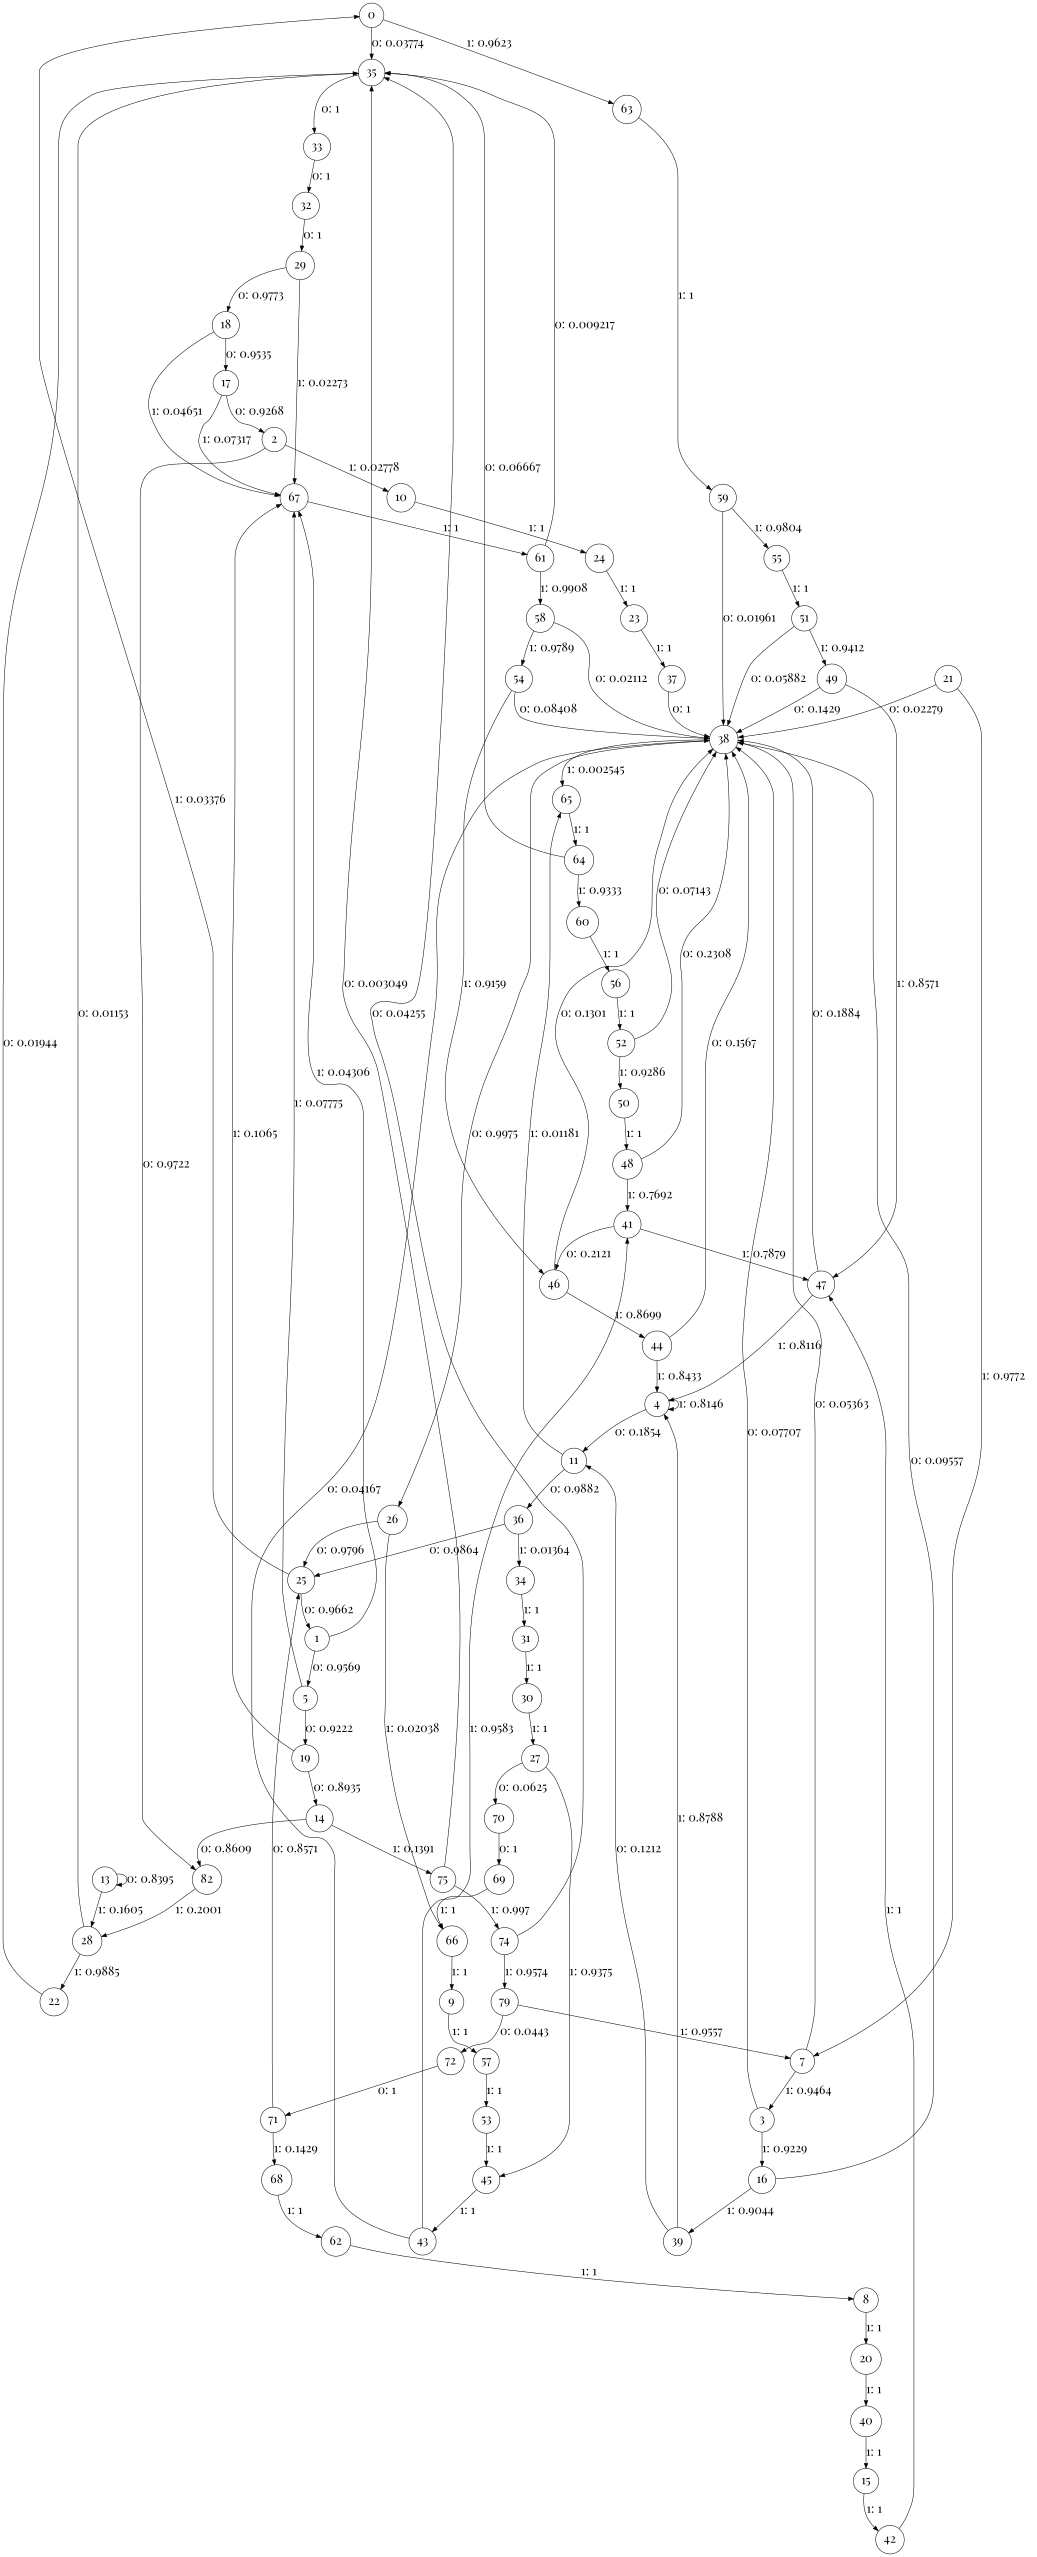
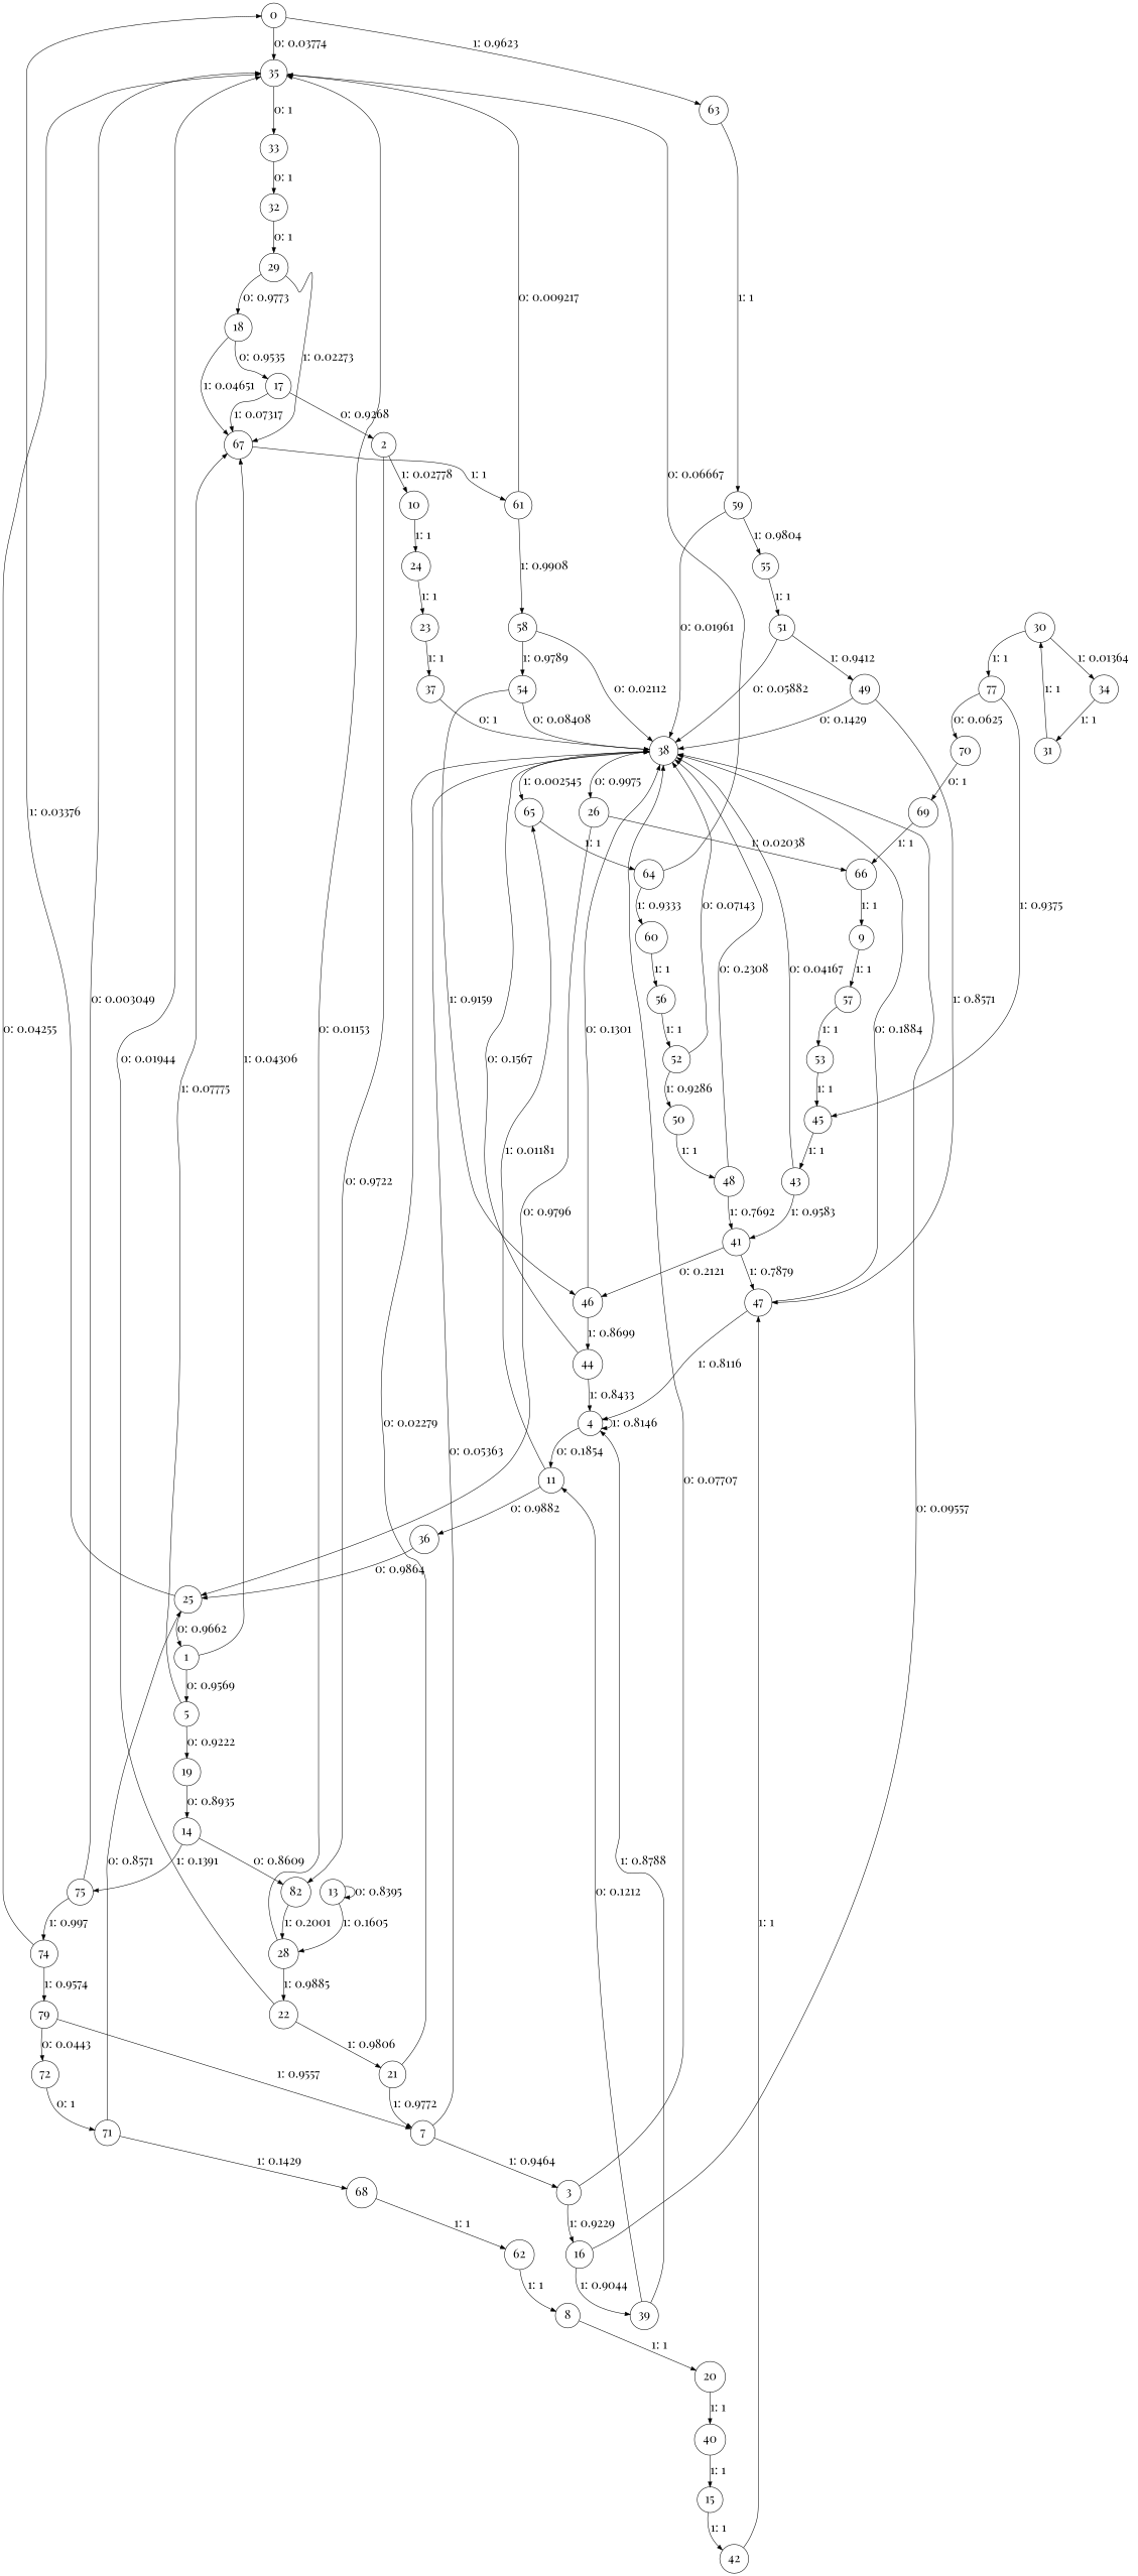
  digraph {
    fontname="Playfair Display"
    node [fontname="Playfair Display" fontsize=24 shape=circle]
    edge [fontname="Playfair Display" fontsize=24]
    0
    35
    63
    33
    59
    32
    38
    55
    1
    5
    67
    19
    61
    14
    58
    n16 [label=82]
    2
    10
    28
    24
    22
    23
    3
    16
    65
    26
    39
    64
    25
    66
    4
    11
    36
    34
    75
    13
    21
    7
    8
    20
    40
    15
    9
    57
    53
    45
    37
    31
    60
    74
    n51 [label=79]
    42
    47
    17
    18
-   27
+   27 [label=77]
    70
    69
    43
    41
    29
    30
    46
    44
    48
    49
    50
    51
    52
    54
    56
    62
    68
    71
    72
    0 -> 35 [label="0: 0.03774  "]
    0 -> 63 [label="1: 0.9623   "]
    35 -> 33 [label="0: 1        "]
    63 -> 59 [label="1: 1        "]
    33 -> 32 [label="0: 1        "]
    59 -> 38 [label="0: 0.01961  "]
    59 -> 55 [label="1: 0.9804   "]
    32 -> 29 [label="0: 1        "]
    38 -> 65 [label="1: 0.002545  "]
    38 -> 26 [label="0: 0.9975   "]
    55 -> 51 [label="1: 1        "]
    1 -> 5 [label="0: 0.9569   "]
    1 -> 67 [label="1: 0.04306  "]
    5 -> 67 [label="1: 0.07775  "]
    5 -> 19 [label="0: 0.9222   "]
    67 -> 61 [label="1: 1        "]
-   19 -> 67 [label="1: 0.1065   "]
    19 -> 14 [label="0: 0.8935   "]
    61 -> 35 [label="0: 0.009217  "]
    61 -> 58 [label="1: 0.9908   "]
    14 -> n16 [label="0: 0.8609   "]
    14 -> 75 [label="1: 0.1391   "]
    58 -> 38 [label="0: 0.02112  "]
    58 -> 54 [label="1: 0.9789   "]
    n16 -> 28 [label="1: 0.2001   "]
    2 -> n16 [label="0: 0.9722   "]
    2 -> 10 [label="1: 0.02778  "]
    10 -> 24 [label="1: 1        "]
    28 -> 35 [label="0: 0.01153  "]
    28 -> 22 [label="1: 0.9885   "]
    24 -> 23 [label="1: 1        "]
    22 -> 35 [label="0: 0.01944  "]
+   22 -> 21 [label="1: 0.9806   "]
    23 -> 37 [label="1: 1        "]
    3 -> 38 [label="0: 0.07707  "]
    3 -> 16 [label="1: 0.9229   "]
    16 -> 38 [label="0: 0.09557  "]
    16 -> 39 [label="1: 0.9044   "]
    65 -> 64 [label="1: 1        "]
    26 -> 25 [label="0: 0.9796   "]
    26 -> 66 [label="1: 0.02038  "]
    39 -> 4 [label="1: 0.8788   "]
    39 -> 11 [label="0: 0.1212   "]
    64 -> 35 [label="0: 0.06667  "]
    64 -> 60 [label="1: 0.9333   "]
    25 -> 0 [label="1: 0.03376  "]
    25 -> 1 [label="0: 0.9662   "]
    66 -> 9 [label="1: 1        "]
    4 -> 4 [label="1: 0.8146   "]
    4 -> 11 [label="0: 0.1854   "]
    11 -> 65 [label="1: 0.01181  "]
    11 -> 36 [label="0: 0.9882   "]
    36 -> 25 [label="0: 0.9864   "]
-   36 -> 34 [label="1: 0.01364  "]
+   30 -> 34 [label="1: 0.01364  "]
    34 -> 31 [label="1: 1        "]
    75 -> 35 [label="0: 0.003049  "]
    75 -> 74 [label="1: 0.997    "]
    13 -> 28 [label="1: 0.1605   "]
    13 -> 13 [label="0: 0.8395   "]
    21 -> 38 [label="0: 0.02279  "]
    21 -> 7 [label="1: 0.9772   "]
    7 -> 38 [label="0: 0.05363  "]
    7 -> 3 [label="1: 0.9464   "]
    8 -> 20 [label="1: 1        "]
    20 -> 40 [label="1: 1        "]
    40 -> 15 [label="1: 1        "]
    15 -> 42 [label="1: 1        "]
    9 -> 57 [label="1: 1        "]
    57 -> 53 [label="1: 1        "]
    53 -> 45 [label="1: 1        "]
    45 -> 43 [label="1: 1        "]
    37 -> 38 [label="0: 1        "]
    31 -> 30 [label="1: 1        "]
    60 -> 56 [label="1: 1        "]
    74 -> 35 [label="0: 0.04255  "]
    74 -> n51 [label="1: 0.9574   "]
    n51 -> 7 [label="1: 0.9557   "]
    n51 -> 72 [label="0: 0.0443   "]
    42 -> 47 [label="1: 1        "]
    47 -> 38 [label="0: 0.1884   "]
    47 -> 4 [label="1: 0.8116   "]
    17 -> 67 [label="1: 0.07317  "]
    17 -> 2 [label="0: 0.9268   "]
    18 -> 67 [label="1: 0.04651  "]
    18 -> 17 [label="0: 0.9535   "]
    27 -> 45 [label="1: 0.9375   "]
    27 -> 70 [label="0: 0.0625   "]
    70 -> 69 [label="0: 1        "]
    69 -> 66 [label="1: 1        "]
    43 -> 38 [label="0: 0.04167  "]
    43 -> 41 [label="1: 0.9583   "]
    41 -> 47 [label="1: 0.7879   "]
    41 -> 46 [label="0: 0.2121   "]
    29 -> 67 [label="1: 0.02273  "]
    29 -> 18 [label="0: 0.9773   "]
    30 -> 27 [label="1: 1        "]
    46 -> 38 [label="0: 0.1301   "]
    46 -> 44 [label="1: 0.8699   "]
    44 -> 38 [label="0: 0.1567   "]
    44 -> 4 [label="1: 0.8433   "]
    48 -> 38 [label="0: 0.2308   "]
    48 -> 41 [label="1: 0.7692   "]
    49 -> 38 [label="0: 0.1429   "]
    49 -> 47 [label="1: 0.8571   "]
    50 -> 48 [label="1: 1        "]
    51 -> 38 [label="0: 0.05882  "]
    51 -> 49 [label="1: 0.9412   "]
    52 -> 38 [label="0: 0.07143  "]
    52 -> 50 [label="1: 0.9286   "]
    54 -> 38 [label="0: 0.08408  "]
    54 -> 46 [label="1: 0.9159   "]
    56 -> 52 [label="1: 1        "]
    62 -> 8 [label="1: 1        "]
    68 -> 62 [label="1: 1        "]
    71 -> 25 [label="0: 0.8571   "]
    71 -> 68 [label="1: 0.1429   "]
    72 -> 71 [label="0: 1        "]
  }
